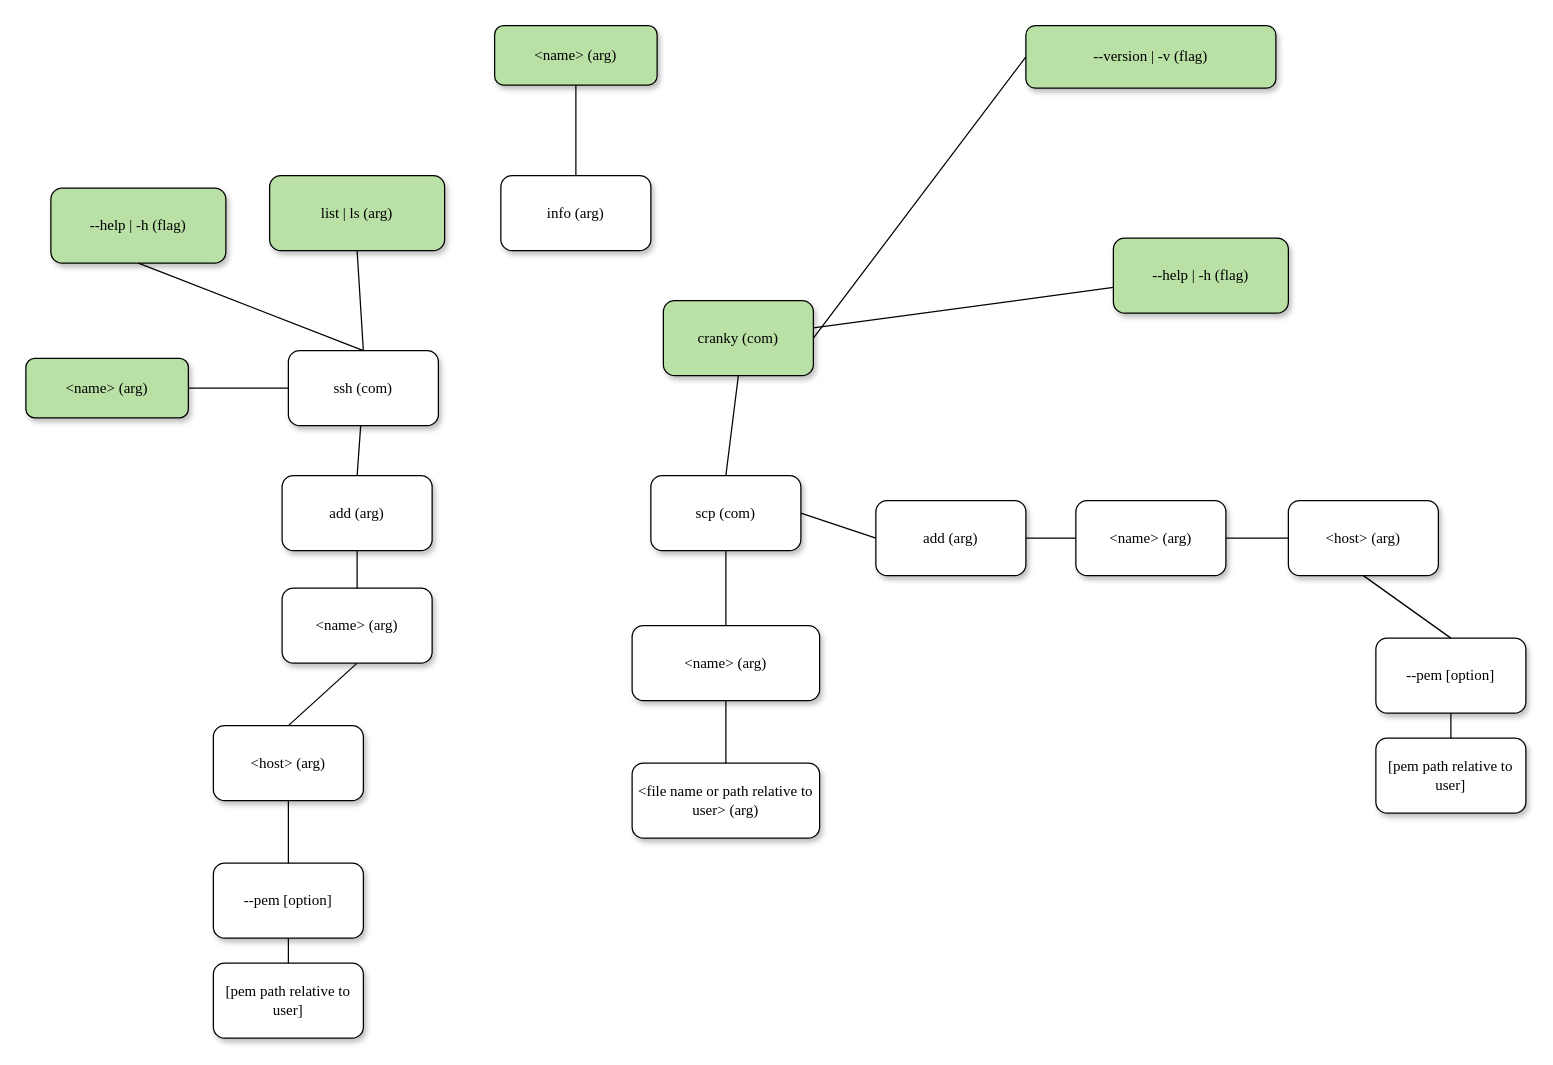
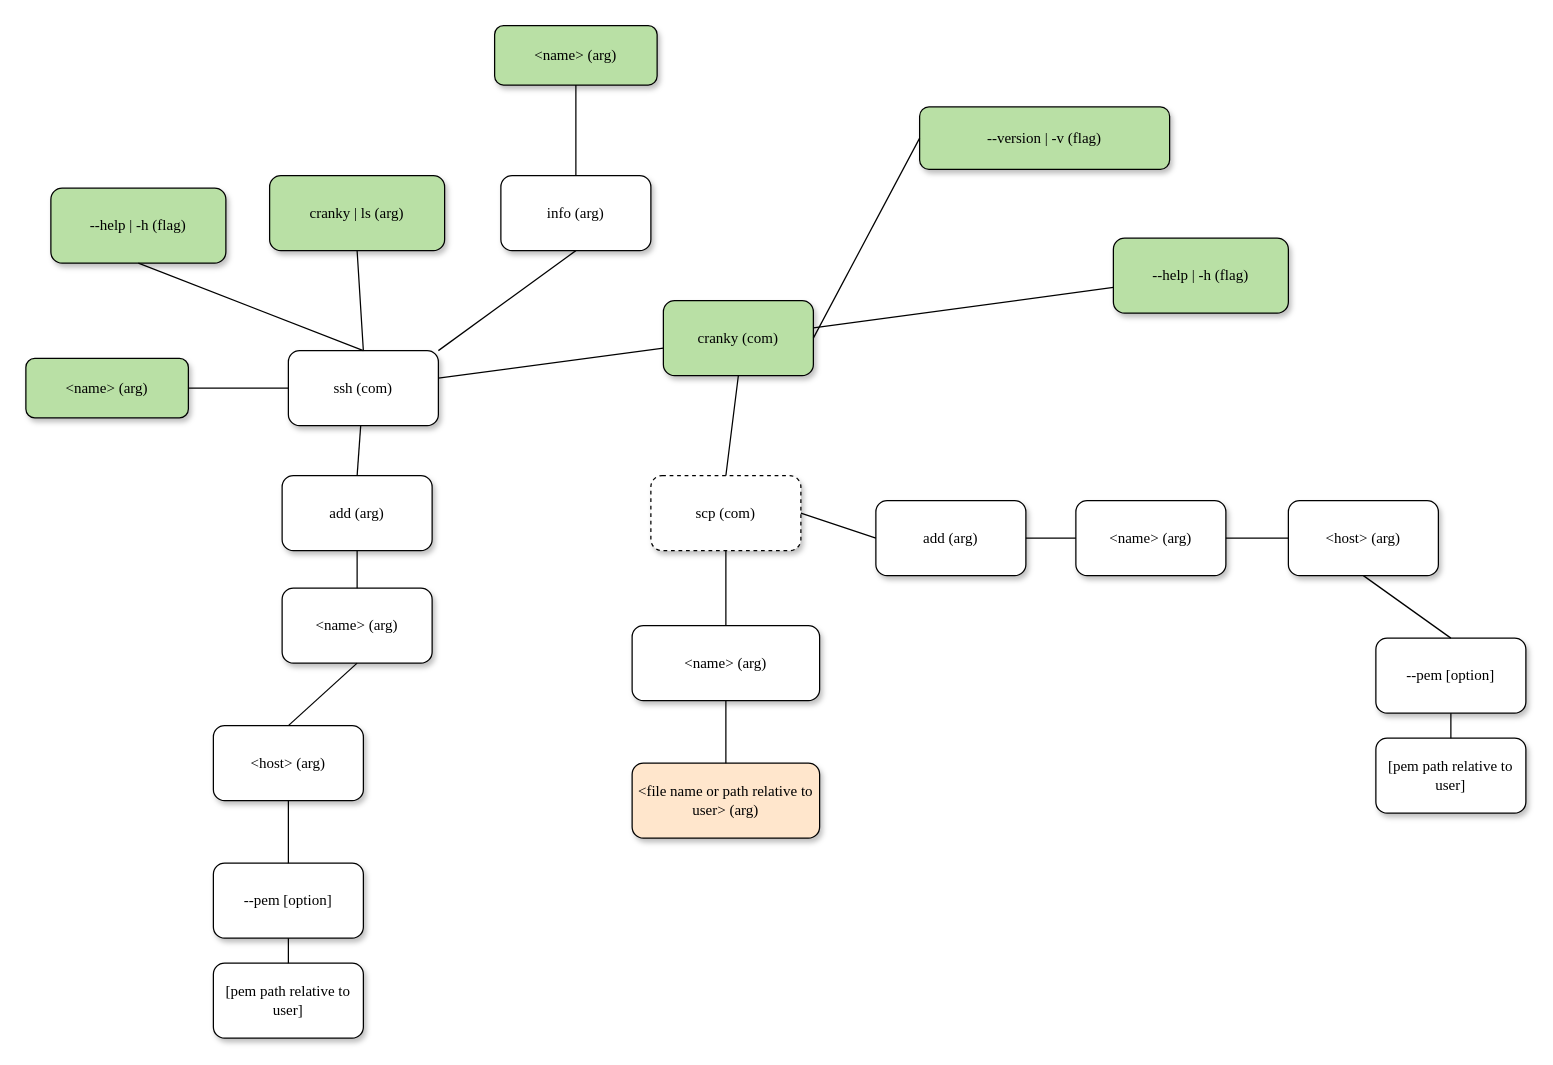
  <mxCell id="0" />
  <mxCell id="1" parent="0" />
  <mxCell id="2" value="cranky (com)" style="whiteSpace=wrap;html=1;rounded=1;shadow=1;labelBackgroundColor=none;strokeWidth=1;fontFamily=Verdana;fontSize=12;align=center;fillColor=#B9E0A5;" parent="1" vertex="1"><mxGeometry x="530" y="240" width="120" height="60" as="geometry" /></mxCell>
  <mxCell id="3" value="&lt;span&gt;ssh (com)&lt;/span&gt;" style="whiteSpace=wrap;html=1;rounded=1;shadow=1;labelBackgroundColor=none;strokeWidth=1;fontFamily=Verdana;fontSize=12;align=center;fillColor=#FFFFFF;" parent="1" vertex="1"><mxGeometry x="230" y="280" width="120" height="60" as="geometry" /></mxCell>
  <mxCell id="4" value="--help | -h (flag)" style="whiteSpace=wrap;html=1;rounded=1;shadow=1;labelBackgroundColor=none;strokeWidth=1;fontFamily=Verdana;fontSize=12;align=center;fillColor=#B9E0A5;" parent="1" vertex="1"><mxGeometry x="890" y="190" width="140" height="60" as="geometry" /></mxCell>
  <mxCell id="5" value="" style="rounded=0;html=1;labelBackgroundColor=none;startArrow=none;startFill=0;startSize=5;endArrow=none;endFill=0;endSize=5;jettySize=auto;orthogonalLoop=1;strokeWidth=1;fontFamily=Verdana;fontSize=12" parent="1" source="2" target="4" edge="1"><mxGeometry x="-0.297" y="13" relative="1" as="geometry"><mxPoint as="offset" /></mxGeometry></mxCell>
- <mxCell id="7" value="--version | -v (flag)" style="whiteSpace=wrap;html=1;rounded=1;shadow=1;labelBackgroundColor=none;strokeWidth=1;fontFamily=Verdana;fontSize=12;align=center;fillColor=#B9E0A5;" vertex="1" parent="1"><mxGeometry x="820" y="20" width="200" height="50" as="geometry" /></mxCell>
+ <mxCell id="6" value="" style="rounded=0;html=1;labelBackgroundColor=none;startArrow=none;startFill=0;startSize=5;endArrow=none;endFill=0;endSize=5;jettySize=auto;orthogonalLoop=1;strokeWidth=1;fontFamily=Verdana;fontSize=12" parent="1" source="2" target="3" edge="1"><mxGeometry x="-0.359" y="-11" relative="1" as="geometry"><mxPoint as="offset" /></mxGeometry></mxCell>
+ <mxCell id="7" value="--version | -v (flag)" style="whiteSpace=wrap;html=1;rounded=1;shadow=1;labelBackgroundColor=none;strokeWidth=1;fontFamily=Verdana;fontSize=12;align=center;fillColor=#B9E0A5;" vertex="1" parent="1"><mxGeometry x="735" y="85" width="200" height="50" as="geometry" /></mxCell>
  <mxCell id="8" value="" style="rounded=0;html=1;labelBackgroundColor=none;startArrow=none;startFill=0;startSize=5;endArrow=none;endFill=0;endSize=5;jettySize=auto;orthogonalLoop=1;strokeWidth=1;fontFamily=Verdana;fontSize=12;exitX=0;exitY=0.5;exitDx=0;exitDy=0;entryX=1;entryY=0.5;entryDx=0;entryDy=0;" edge="1" parent="1" source="7" target="2"><mxGeometry x="-0.178" y="-17" relative="1" as="geometry"><mxPoint as="offset" /><mxPoint x="770" y="250" as="sourcePoint" /><mxPoint x="730" y="320" as="targetPoint" /></mxGeometry></mxCell>
  <mxCell id="9" value="add (arg)" style="whiteSpace=wrap;html=1;rounded=1;shadow=1;labelBackgroundColor=none;strokeWidth=1;fontFamily=Verdana;fontSize=12;align=center;fillColor=#FFFFFF;" vertex="1" parent="1"><mxGeometry x="225" y="380" width="120" height="60" as="geometry" /></mxCell>
  <mxCell id="10" value="" style="rounded=0;html=1;labelBackgroundColor=none;startArrow=none;startFill=0;startSize=5;endArrow=none;endFill=0;endSize=5;jettySize=auto;orthogonalLoop=1;strokeWidth=1;fontFamily=Verdana;fontSize=12;entryX=0.5;entryY=0;entryDx=0;entryDy=0;" edge="1" parent="1" source="3" target="9"><mxGeometry x="-0.2" y="14" relative="1" as="geometry"><mxPoint as="offset" /><mxPoint x="341" y="370" as="sourcePoint" /><mxPoint x="360" y="420" as="targetPoint" /><Array as="points" /></mxGeometry></mxCell>
  <mxCell id="11" value="&amp;lt;name&amp;gt; (arg)" style="whiteSpace=wrap;html=1;rounded=1;shadow=1;labelBackgroundColor=none;strokeWidth=1;fontFamily=Verdana;fontSize=12;align=center;fillColor=#FFFFFF;" vertex="1" parent="1"><mxGeometry x="225" y="470" width="120" height="60" as="geometry" /></mxCell>
  <mxCell id="12" value="" style="rounded=0;html=1;labelBackgroundColor=none;startArrow=none;startFill=0;startSize=5;endArrow=none;endFill=0;endSize=5;jettySize=auto;orthogonalLoop=1;strokeWidth=1;fontFamily=Verdana;fontSize=12;exitX=0.5;exitY=1;exitDx=0;exitDy=0;" edge="1" parent="1" source="9" target="11"><mxGeometry x="-0.2" y="14" relative="1" as="geometry"><mxPoint as="offset" /><mxPoint x="471" y="508.5" as="sourcePoint" /><mxPoint x="530" y="591.5" as="targetPoint" /><Array as="points" /></mxGeometry></mxCell>
  <mxCell id="13" value="&amp;lt;host&amp;gt; (arg)" style="whiteSpace=wrap;html=1;rounded=1;shadow=1;labelBackgroundColor=none;strokeWidth=1;fontFamily=Verdana;fontSize=12;align=center;fillColor=#FFFFFF;" vertex="1" parent="1"><mxGeometry x="170" y="580" width="120" height="60" as="geometry" /></mxCell>
  <mxCell id="14" value="[pem path relative to user]" style="whiteSpace=wrap;html=1;rounded=1;shadow=1;labelBackgroundColor=none;strokeWidth=1;fontFamily=Verdana;fontSize=12;align=center;fillColor=#FFFFFF;" vertex="1" parent="1"><mxGeometry x="170" y="770" width="120" height="60" as="geometry" /></mxCell>
  <mxCell id="15" value="--pem [option]" style="whiteSpace=wrap;html=1;rounded=1;shadow=1;labelBackgroundColor=none;strokeWidth=1;fontFamily=Verdana;fontSize=12;align=center;fillColor=#FFFFFF;" vertex="1" parent="1"><mxGeometry x="170" y="690" width="120" height="60" as="geometry" /></mxCell>
  <mxCell id="16" value="&lt;span&gt;&amp;lt;name&amp;gt; (arg)&lt;/span&gt;" style="whiteSpace=wrap;html=1;rounded=1;shadow=1;labelBackgroundColor=none;strokeWidth=1;fontFamily=Verdana;fontSize=12;align=center;direction=south;fillColor=#B9E0A5;" vertex="1" parent="1"><mxGeometry x="20" y="286.25" width="130" height="47.5" as="geometry" /></mxCell>
- <mxCell id="17" value="&lt;span&gt;scp (com)&lt;/span&gt;" style="whiteSpace=wrap;html=1;rounded=1;shadow=1;labelBackgroundColor=none;strokeWidth=1;fontFamily=Verdana;fontSize=12;align=center;fillColor=#FFFFFF;" vertex="1" parent="1"><mxGeometry x="520" y="380" width="120" height="60" as="geometry" /></mxCell>
+ <mxCell id="17" value="&lt;span&gt;scp (com)&lt;/span&gt;" style="whiteSpace=wrap;html=1;rounded=1;shadow=1;labelBackgroundColor=none;strokeWidth=1;fontFamily=Verdana;fontSize=12;align=center;fillColor=#FFFFFF;dashed=1;" vertex="1" parent="1"><mxGeometry x="520" y="380" width="120" height="60" as="geometry" /></mxCell>
  <mxCell id="18" value="&lt;span&gt;--help | -h (flag)&lt;/span&gt;" style="whiteSpace=wrap;html=1;rounded=1;shadow=1;labelBackgroundColor=none;strokeWidth=1;fontFamily=Verdana;fontSize=12;align=center;fillColor=#B9E0A5;" vertex="1" parent="1"><mxGeometry x="40" y="150" width="140" height="60" as="geometry" /></mxCell>
  <mxCell id="19" value="&lt;span&gt;add (arg)&lt;/span&gt;" style="whiteSpace=wrap;html=1;rounded=1;shadow=1;labelBackgroundColor=none;strokeWidth=1;fontFamily=Verdana;fontSize=12;align=center;fillColor=#FFFFFF;" vertex="1" parent="1"><mxGeometry x="700" y="400" width="120" height="60" as="geometry" /></mxCell>
- <mxCell id="20" value="&lt;span&gt;list | ls (arg)&lt;br&gt;&lt;/span&gt;" style="whiteSpace=wrap;html=1;rounded=1;shadow=1;labelBackgroundColor=none;strokeWidth=1;fontFamily=Verdana;fontSize=12;align=center;fillColor=#B9E0A5;" vertex="1" parent="1"><mxGeometry x="215" y="140" width="140" height="60" as="geometry" /></mxCell>
+ <mxCell id="20" value="&lt;span&gt;cranky | ls (arg)&lt;br&gt;&lt;/span&gt;" style="whiteSpace=wrap;html=1;rounded=1;shadow=1;labelBackgroundColor=none;strokeWidth=1;fontFamily=Verdana;fontSize=12;align=center;fillColor=#B9E0A5;" vertex="1" parent="1"><mxGeometry x="215" y="140" width="140" height="60" as="geometry" /></mxCell>
  <mxCell id="21" value="&amp;lt;name&amp;gt; (arg)" style="whiteSpace=wrap;html=1;rounded=1;shadow=1;labelBackgroundColor=none;strokeWidth=1;fontFamily=Verdana;fontSize=12;align=center;fillColor=#FFFFFF;" vertex="1" parent="1"><mxGeometry x="860" y="400" width="120" height="60" as="geometry" /></mxCell>
  <mxCell id="22" value="&amp;lt;host&amp;gt; (arg)" style="whiteSpace=wrap;html=1;rounded=1;shadow=1;labelBackgroundColor=none;strokeWidth=1;fontFamily=Verdana;fontSize=12;align=center;fillColor=#FFFFFF;" vertex="1" parent="1"><mxGeometry x="1030" y="400" width="120" height="60" as="geometry" /></mxCell>
  <mxCell id="23" value="--pem [option]" style="whiteSpace=wrap;html=1;rounded=1;shadow=1;labelBackgroundColor=none;strokeWidth=1;fontFamily=Verdana;fontSize=12;align=center;fillColor=#FFFFFF;" vertex="1" parent="1"><mxGeometry x="1100" y="510" width="120" height="60" as="geometry" /></mxCell>
  <mxCell id="24" value="[pem path relative to user]" style="whiteSpace=wrap;html=1;rounded=1;shadow=1;labelBackgroundColor=none;strokeWidth=1;fontFamily=Verdana;fontSize=12;align=center;fillColor=#FFFFFF;" vertex="1" parent="1"><mxGeometry x="1100" y="590" width="120" height="60" as="geometry" /></mxCell>
  <mxCell id="25" value="" style="rounded=0;html=1;labelBackgroundColor=none;startArrow=none;startFill=0;startSize=5;endArrow=none;endFill=0;endSize=5;jettySize=auto;orthogonalLoop=1;strokeWidth=1;fontFamily=Verdana;fontSize=12;entryX=0.5;entryY=0;entryDx=0;entryDy=0;exitX=0.5;exitY=1;exitDx=0;exitDy=0;" edge="1" parent="1" source="2" target="17"><mxGeometry x="-0.2" y="14" relative="1" as="geometry"><mxPoint as="offset" /><mxPoint x="450" y="437" as="sourcePoint" /><mxPoint x="509" y="520" as="targetPoint" /><Array as="points" /></mxGeometry></mxCell>
  <mxCell id="26" value="" style="rounded=0;html=1;labelBackgroundColor=none;startArrow=none;startFill=0;startSize=5;endArrow=none;endFill=0;endSize=5;jettySize=auto;orthogonalLoop=1;strokeWidth=1;fontFamily=Verdana;fontSize=12;entryX=0.5;entryY=0;entryDx=0;entryDy=0;exitX=0.5;exitY=1;exitDx=0;exitDy=0;" edge="1" parent="1" source="18" target="3"><mxGeometry x="-0.2" y="14" relative="1" as="geometry"><mxPoint as="offset" /><mxPoint x="371" y="400" as="sourcePoint" /><mxPoint x="430" y="483" as="targetPoint" /><Array as="points" /></mxGeometry></mxCell>
  <mxCell id="27" value="" style="rounded=0;html=1;labelBackgroundColor=none;startArrow=none;startFill=0;startSize=5;endArrow=none;endFill=0;endSize=5;jettySize=auto;orthogonalLoop=1;strokeWidth=1;fontFamily=Verdana;fontSize=12;entryX=0.5;entryY=0;entryDx=0;entryDy=0;exitX=0.5;exitY=1;exitDx=0;exitDy=0;" edge="1" parent="1" source="20" target="3"><mxGeometry x="-0.2" y="14" relative="1" as="geometry"><mxPoint as="offset" /><mxPoint x="381" y="410" as="sourcePoint" /><mxPoint x="440" y="493" as="targetPoint" /><Array as="points" /></mxGeometry></mxCell>
  <mxCell id="28" value="" style="rounded=0;html=1;labelBackgroundColor=none;startArrow=none;startFill=0;startSize=5;endArrow=none;endFill=0;endSize=5;jettySize=auto;orthogonalLoop=1;strokeWidth=1;fontFamily=Verdana;fontSize=12;entryX=1;entryY=0.5;entryDx=0;entryDy=0;exitX=0;exitY=0.5;exitDx=0;exitDy=0;" edge="1" parent="1" source="19" target="17"><mxGeometry x="-0.2" y="14" relative="1" as="geometry"><mxPoint as="offset" /><mxPoint x="391" y="420" as="sourcePoint" /><mxPoint x="450" y="503" as="targetPoint" /><Array as="points" /></mxGeometry></mxCell>
  <mxCell id="29" value="" style="rounded=0;html=1;labelBackgroundColor=none;startArrow=none;startFill=0;startSize=5;endArrow=none;endFill=0;endSize=5;jettySize=auto;orthogonalLoop=1;strokeWidth=1;fontFamily=Verdana;fontSize=12;entryX=1;entryY=0.5;entryDx=0;entryDy=0;exitX=0;exitY=0.5;exitDx=0;exitDy=0;" edge="1" parent="1" source="21" target="19"><mxGeometry x="-0.2" y="14" relative="1" as="geometry"><mxPoint as="offset" /><mxPoint x="401" y="430" as="sourcePoint" /><mxPoint x="460" y="513" as="targetPoint" /><Array as="points" /></mxGeometry></mxCell>
  <mxCell id="30" value="" style="rounded=0;html=1;labelBackgroundColor=none;startArrow=none;startFill=0;startSize=5;endArrow=none;endFill=0;endSize=5;jettySize=auto;orthogonalLoop=1;strokeWidth=1;fontFamily=Verdana;fontSize=12;entryX=0;entryY=0.5;entryDx=0;entryDy=0;exitX=1;exitY=0.5;exitDx=0;exitDy=0;" edge="1" parent="1" source="21" target="22"><mxGeometry x="-0.2" y="14" relative="1" as="geometry"><mxPoint as="offset" /><mxPoint x="1020" y="570" as="sourcePoint" /><mxPoint x="490" y="543" as="targetPoint" /><Array as="points" /></mxGeometry></mxCell>
  <mxCell id="31" value="" style="rounded=0;html=1;labelBackgroundColor=none;startArrow=none;startFill=0;startSize=5;endArrow=none;endFill=0;endSize=5;jettySize=auto;orthogonalLoop=1;strokeWidth=1;fontFamily=Verdana;fontSize=12;entryX=0.5;entryY=0;entryDx=0;entryDy=0;exitX=0.5;exitY=1;exitDx=0;exitDy=0;" edge="1" parent="1" target="23"><mxGeometry x="-0.2" y="14" relative="1" as="geometry"><mxPoint as="offset" /><mxPoint x="1090" y="460" as="sourcePoint" /><mxPoint x="500" y="553" as="targetPoint" /><Array as="points" /></mxGeometry></mxCell>
  <mxCell id="32" value="" style="rounded=0;html=1;labelBackgroundColor=none;startArrow=none;startFill=0;startSize=5;endArrow=none;endFill=0;endSize=5;jettySize=auto;orthogonalLoop=1;strokeWidth=1;fontFamily=Verdana;fontSize=12;entryX=0.5;entryY=0;entryDx=0;entryDy=0;exitX=0.5;exitY=1;exitDx=0;exitDy=0;" edge="1" parent="1" source="23" target="24"><mxGeometry x="-0.2" y="14" relative="1" as="geometry"><mxPoint as="offset" /><mxPoint x="451" y="480" as="sourcePoint" /><mxPoint x="510" y="563" as="targetPoint" /><Array as="points" /></mxGeometry></mxCell>
  <mxCell id="33" value="" style="rounded=0;html=1;labelBackgroundColor=none;startArrow=none;startFill=0;startSize=5;endArrow=none;endFill=0;endSize=5;jettySize=auto;orthogonalLoop=1;strokeWidth=1;fontFamily=Verdana;fontSize=12;exitX=0.5;exitY=1;exitDx=0;exitDy=0;entryX=0.5;entryY=0;entryDx=0;entryDy=0;" edge="1" parent="1" source="15" target="14"><mxGeometry x="-0.2" y="14" relative="1" as="geometry"><mxPoint as="offset" /><mxPoint x="565" y="670" as="sourcePoint" /><mxPoint x="570" y="700" as="targetPoint" /><Array as="points" /></mxGeometry></mxCell>
  <mxCell id="34" value="" style="rounded=0;html=1;labelBackgroundColor=none;startArrow=none;startFill=0;startSize=5;endArrow=none;endFill=0;endSize=5;jettySize=auto;orthogonalLoop=1;strokeWidth=1;fontFamily=Verdana;fontSize=12;entryX=0.5;entryY=0;entryDx=0;entryDy=0;exitX=0.5;exitY=1;exitDx=0;exitDy=0;" edge="1" parent="1" source="11" target="13"><mxGeometry x="-0.2" y="14" relative="1" as="geometry"><mxPoint as="offset" /><mxPoint x="380" y="690" as="sourcePoint" /><mxPoint x="390" y="443" as="targetPoint" /><Array as="points" /></mxGeometry></mxCell>
  <mxCell id="35" value="" style="rounded=0;html=1;labelBackgroundColor=none;startArrow=none;startFill=0;startSize=5;endArrow=none;endFill=0;endSize=5;jettySize=auto;orthogonalLoop=1;strokeWidth=1;fontFamily=Verdana;fontSize=12;entryX=0;entryY=0.5;entryDx=0;entryDy=0;exitX=0.5;exitY=0;exitDx=0;exitDy=0;" edge="1" parent="1" source="16" target="3"><mxGeometry x="-0.2" y="14" relative="1" as="geometry"><mxPoint as="offset" /><mxPoint x="220" y="230" as="sourcePoint" /><mxPoint x="300" y="290" as="targetPoint" /><Array as="points" /></mxGeometry></mxCell>
  <mxCell id="36" value="&lt;span&gt;info (arg)&lt;/span&gt;" style="whiteSpace=wrap;html=1;rounded=1;shadow=1;labelBackgroundColor=none;strokeWidth=1;fontFamily=Verdana;fontSize=12;align=center;fillColor=#FFFFFF;" vertex="1" parent="1"><mxGeometry x="400" y="140" width="120" height="60" as="geometry" /></mxCell>
  <mxCell id="37" value="&lt;span&gt;&amp;lt;name&amp;gt; (arg)&lt;/span&gt;" style="whiteSpace=wrap;html=1;rounded=1;shadow=1;labelBackgroundColor=none;strokeWidth=1;fontFamily=Verdana;fontSize=12;align=center;direction=south;fillColor=#B9E0A5;" vertex="1" parent="1"><mxGeometry x="395" y="20" width="130" height="47.5" as="geometry" /></mxCell>
  <mxCell id="38" value="" style="rounded=0;html=1;labelBackgroundColor=none;startArrow=none;startFill=0;startSize=5;endArrow=none;endFill=0;endSize=5;jettySize=auto;orthogonalLoop=1;strokeWidth=1;fontFamily=Verdana;fontSize=12;entryX=0.5;entryY=0;entryDx=0;entryDy=0;exitX=1;exitY=0.5;exitDx=0;exitDy=0;" edge="1" parent="1" source="37" target="36"><mxGeometry x="-0.2" y="14" relative="1" as="geometry"><mxPoint as="offset" /><mxPoint x="305" y="230" as="sourcePoint" /><mxPoint x="310" y="300" as="targetPoint" /><Array as="points" /></mxGeometry></mxCell>
+ <mxCell id="39" value="" style="rounded=0;html=1;labelBackgroundColor=none;startArrow=none;startFill=0;startSize=5;endArrow=none;endFill=0;endSize=5;jettySize=auto;orthogonalLoop=1;strokeWidth=1;fontFamily=Verdana;fontSize=12;entryX=1;entryY=0;entryDx=0;entryDy=0;exitX=0.5;exitY=1;exitDx=0;exitDy=0;" edge="1" parent="1" source="36" target="3"><mxGeometry x="-0.2" y="14" relative="1" as="geometry"><mxPoint as="offset" /><mxPoint x="315" y="240" as="sourcePoint" /><mxPoint x="320" y="310" as="targetPoint" /><Array as="points" /></mxGeometry></mxCell>
  <mxCell id="40" value="&lt;span&gt;&amp;lt;name&amp;gt; (arg)&lt;/span&gt;" style="whiteSpace=wrap;html=1;rounded=1;shadow=1;labelBackgroundColor=none;strokeWidth=1;fontFamily=Verdana;fontSize=12;align=center;fillColor=#FFFFFF;" vertex="1" parent="1"><mxGeometry x="505" y="500" width="150" height="60" as="geometry" /></mxCell>
- <mxCell id="41" value="&lt;span&gt;&amp;lt;file name or path relative to user&amp;gt; (arg)&lt;/span&gt;" style="whiteSpace=wrap;html=1;rounded=1;shadow=1;labelBackgroundColor=none;strokeWidth=1;fontFamily=Verdana;fontSize=12;align=center;fillColor=#FFFFFF;" vertex="1" parent="1"><mxGeometry x="505" y="610" width="150" height="60" as="geometry" /></mxCell>
+ <mxCell id="41" value="&lt;span&gt;&amp;lt;file name or path relative to user&amp;gt; (arg)&lt;/span&gt;" style="whiteSpace=wrap;html=1;rounded=1;shadow=1;labelBackgroundColor=none;strokeWidth=1;fontFamily=Verdana;fontSize=12;align=center;fillColor=#ffe6cc;" vertex="1" parent="1"><mxGeometry x="505" y="610" width="150" height="60" as="geometry" /></mxCell>
  <mxCell id="42" value="" style="endArrow=none;html=1;rounded=0;entryX=0.5;entryY=0;entryDx=0;entryDy=0;exitX=0.5;exitY=1;exitDx=0;exitDy=0;" edge="1" parent="1" source="17" target="40"><mxGeometry width="50" height="50" relative="1" as="geometry"><mxPoint x="560" y="440" as="sourcePoint" /><mxPoint x="610" y="390" as="targetPoint" /></mxGeometry></mxCell>
  <mxCell id="43" value="" style="endArrow=none;html=1;rounded=0;exitX=0.5;exitY=1;exitDx=0;exitDy=0;" edge="1" parent="1" source="40" target="41"><mxGeometry width="50" height="50" relative="1" as="geometry"><mxPoint x="705" y="590" as="sourcePoint" /><mxPoint x="860" y="648" as="targetPoint" /></mxGeometry></mxCell>
  <mxCell id="44" value="" style="rounded=0;html=1;labelBackgroundColor=none;startArrow=none;startFill=0;startSize=5;endArrow=none;endFill=0;endSize=5;jettySize=auto;orthogonalLoop=1;strokeWidth=1;fontFamily=Verdana;fontSize=12;entryX=0.5;entryY=0;entryDx=0;entryDy=0;exitX=0.5;exitY=1;exitDx=0;exitDy=0;" edge="1" parent="1" source="13" target="15"><mxGeometry x="-0.2" y="14" relative="1" as="geometry"><mxPoint as="offset" /><mxPoint x="440" y="610" as="sourcePoint" /><mxPoint x="320" y="690" as="targetPoint" /><Array as="points" /></mxGeometry></mxCell>
